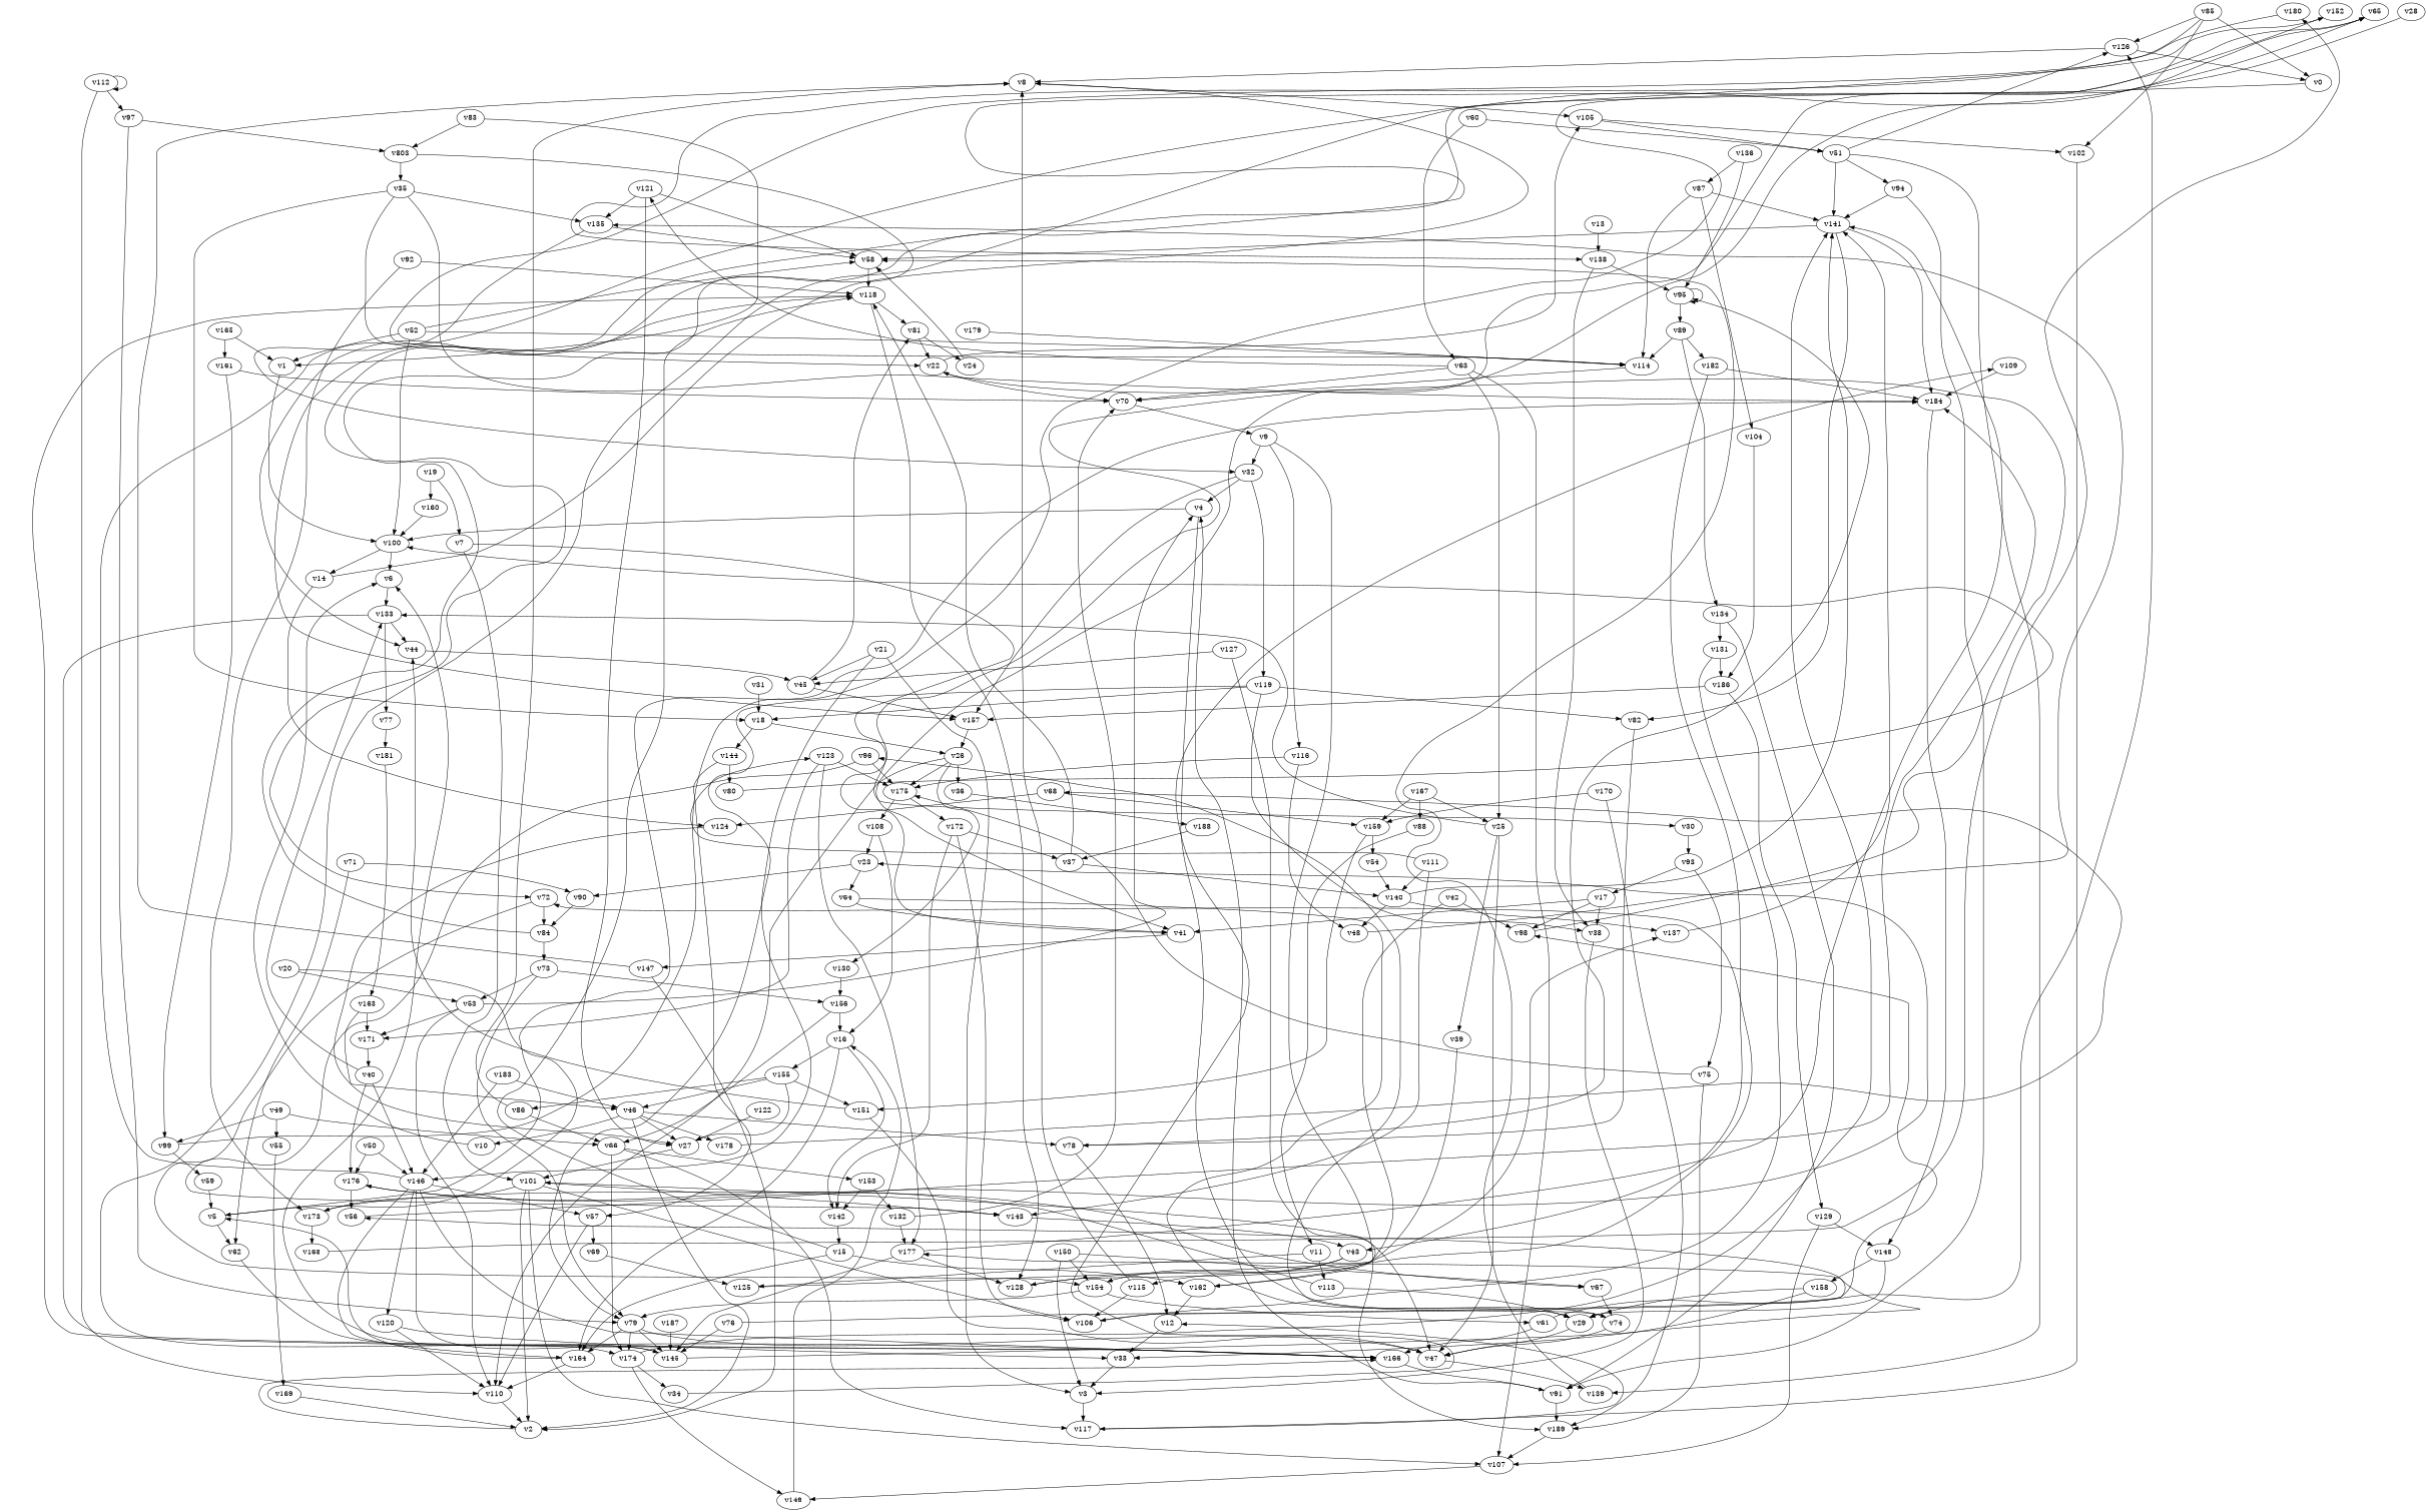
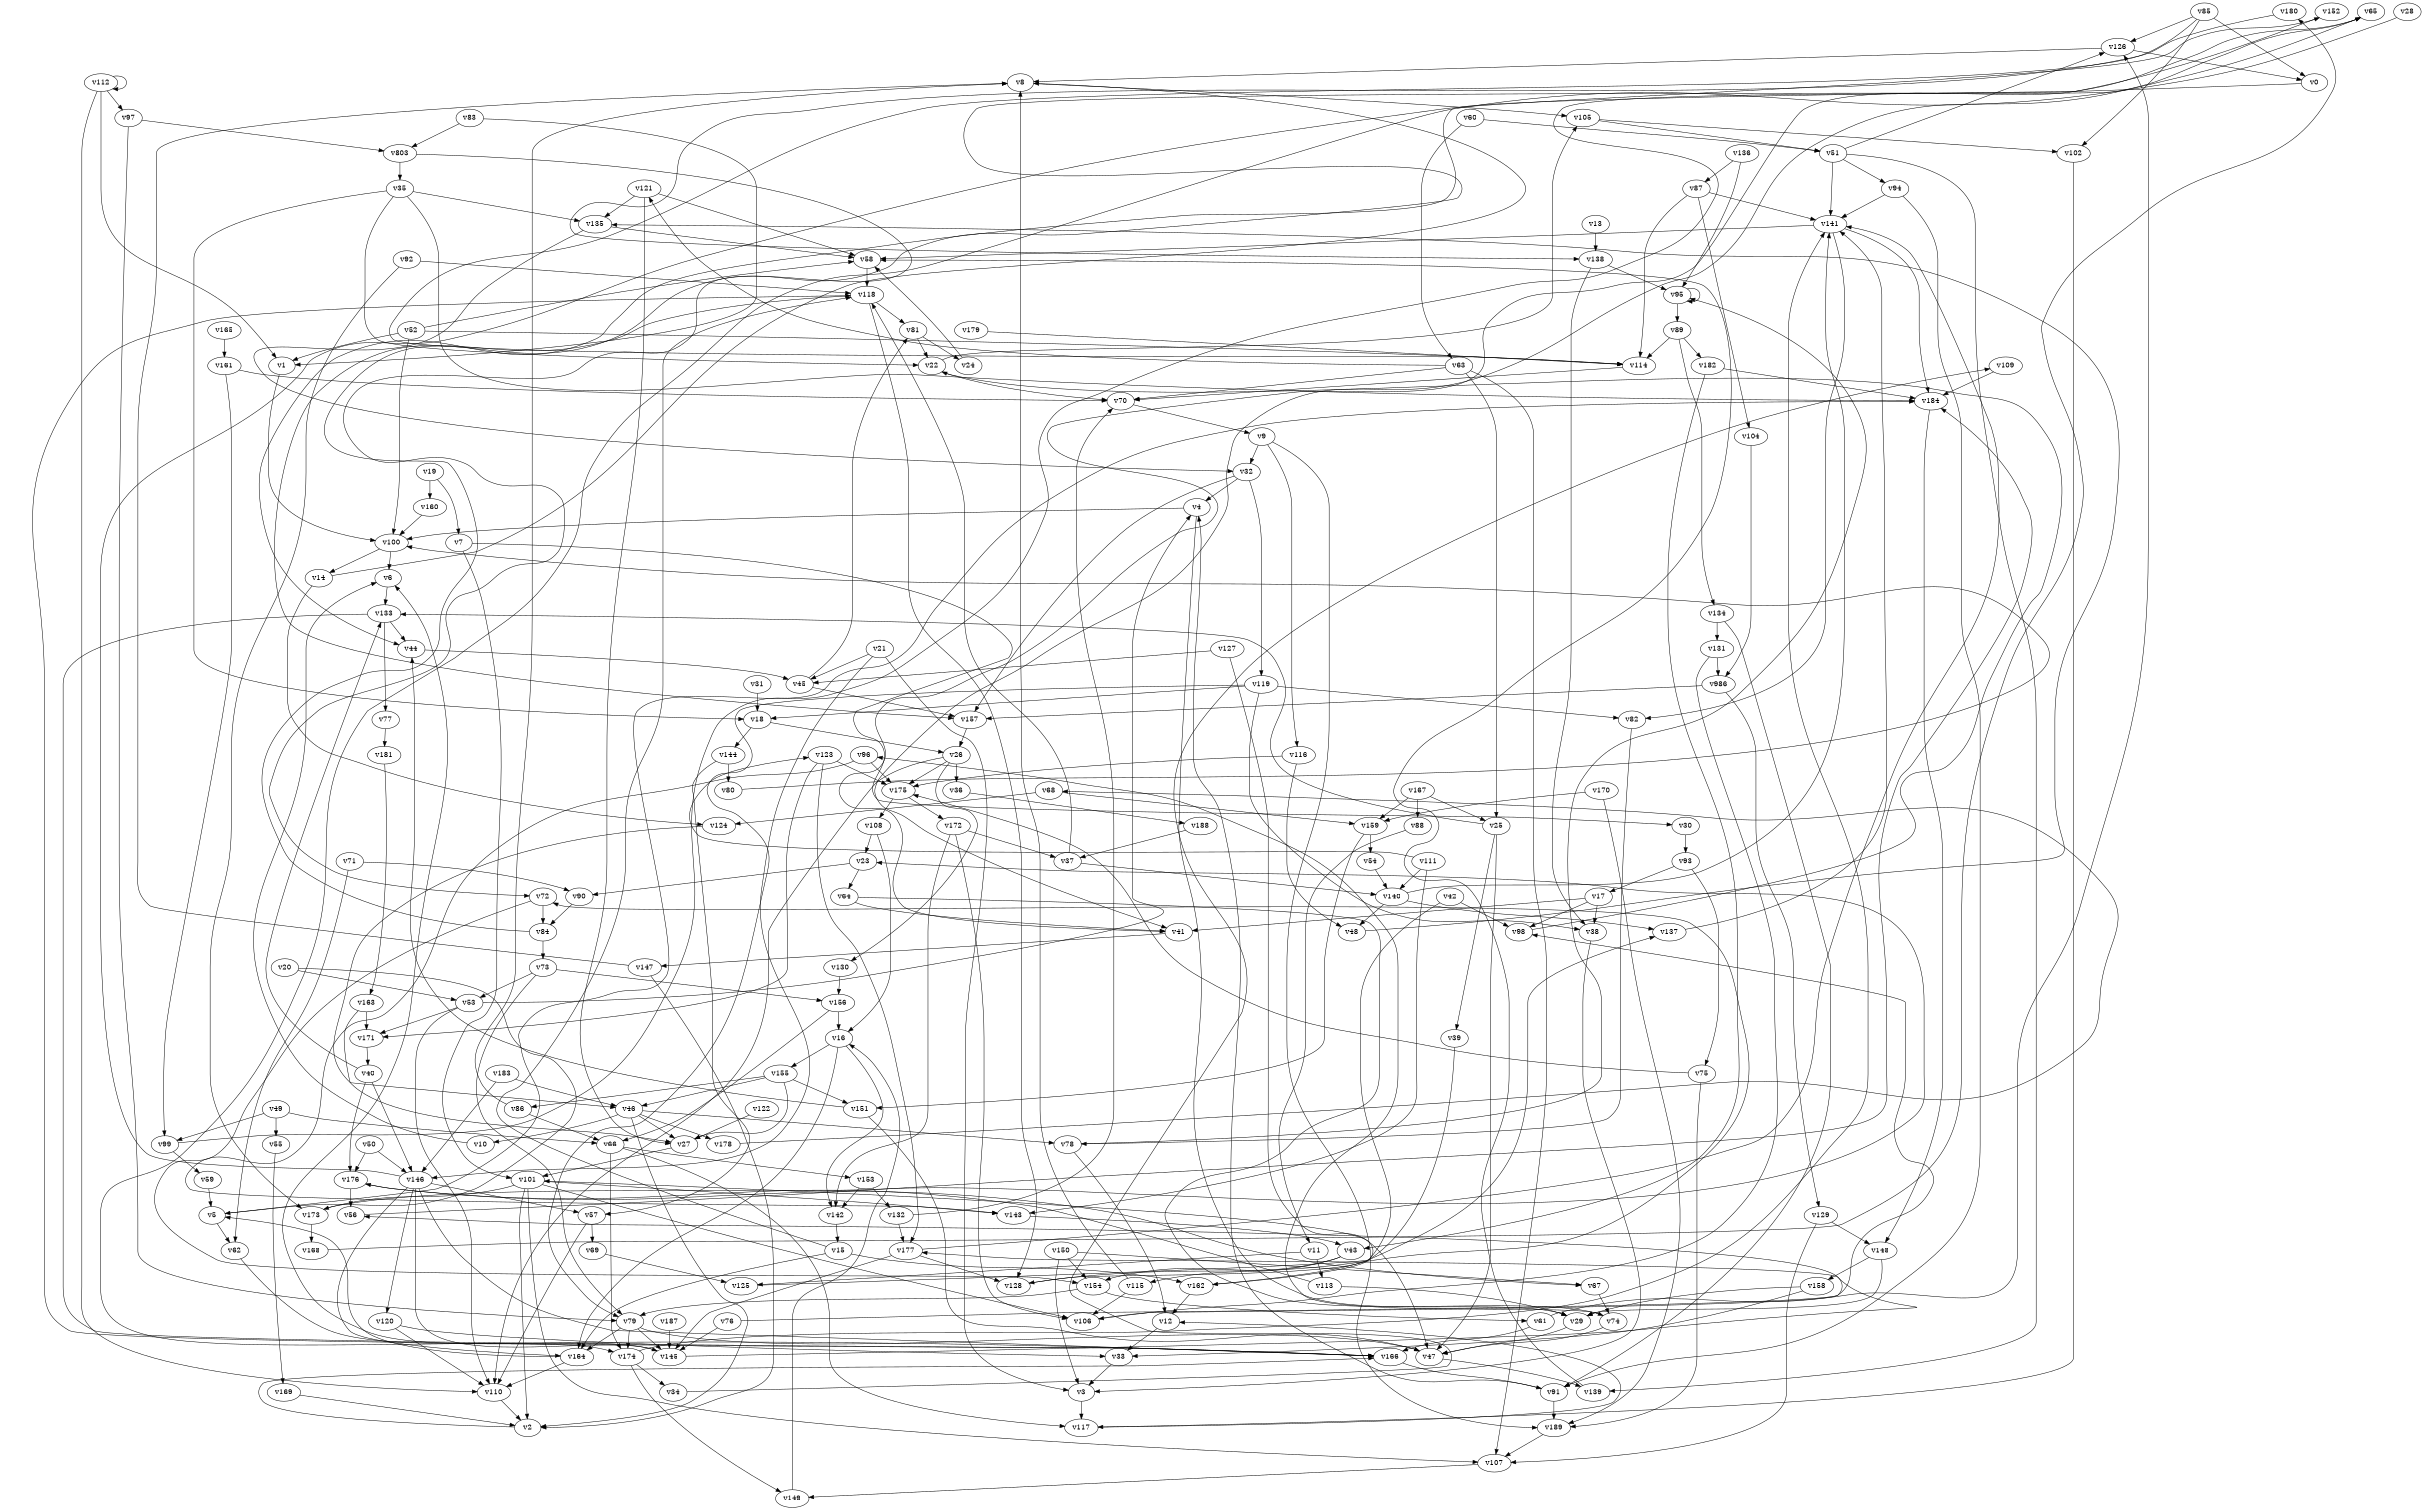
  digraph {
    node [player=0]
    v0
    v44
    v45
    v1 [player=1]
    v100
    v6
    v14
    v2 [player=1]
    v166 [player=1]
    v118 [player=1]
    v91
    v117 [player=1]
    v3
    v12
    v4 [player=1]
    v29
    v47
    v5 [player=1]
    v62 [player=1]
    v184
    v174
    v148 [player=1]
    v133 [player=1]
    v77 [player=1]
    v7 [player=1]
    v30 [player=1]
    v101
    v93
    v107
    v173 [player=1]
    v143 [player=1]
    v106
    v8 [player=1]
    v105
    v51
    v102
    v9
    v32
    v116
    v189
    v119 [player=1]
    v157 [player=1]
    v175
    v48
    v10
    v113 [player=1]
    v11
    v125 [player=1]
    v176
    v33
    v138 [player=1]
    v13
    v38 [player=1]
    v95
    v124
    v46
    v15 [player=1]
    v162
    v164
    v128 [player=1]
    v81 [player=1]
    v137
    v110
    v16 [player=1]
    v142 [player=1]
    v155 [player=1]
    v27 [player=1]
    v86
    v151 [player=1]
    v17 [player=1]
    v41
    v98
    v147 [player=1]
    v22 [player=1]
    v18 [player=1]
    v26 [player=1]
    v144
    v36 [player=1]
    v130
    v57
    v80
    v19
    v160
    v20 [player=1]
    v53
    v171 [player=1]
    v21
    v146
    v145 [player=1]
    v120 [player=1]
    v152 [player=1]
    v70
    v23 [player=1]
    v64 [player=1]
    v90 [player=1]
    v74
    v84 [player=1]
    v24
    v58
    v25 [player=1]
    v39
    v139
    v188
    v156
    v108
    v172
    v28
    v75
    v31
    v79
    v82 [player=1]
    v109 [player=1]
    v34
    v35
    v135 [player=1]
    v37 [player=1]
    v140 [player=1]
    v141 [player=1]
    v72
    v40 [player=1]
    v69
    v56
    v67
    v42 [player=1]
    v43
    v115
    v154 [player=1]
    v61
    v78
    v178 [player=1]
    v68
    v49 [player=1]
    v55
    v66 [player=1]
    v99
    v169
    v153
    v59
    v65
    v50 [player=1]
    v94
    v126 [player=1]
    v52
    v114
    v54 [player=1]
    v60 [player=1]
    v63 [player=1]
    v121
    v149 [player=1]
    v96 [player=1]
    v132 [player=1]
    v159 [player=1]
    v71
    v73
    v76
    v181 [player=1]
    v163
    v89 [player=1]
    v83
    n160 [label=v803 player=1]
    v85
    v87
    v104
-   v186
+   v186 [label=v986]
    v88
    v134 [player=1]
    v182 [player=1]
    v131 [player=1]
    v92
    v168
    v97
    v177
    v129 [player=1]
    v111
    v123 [player=1]
    v112
    v122 [player=1]
    v127
    v158 [player=1]
    v136 [player=1]
    v150
    v161 [player=1]
    v165 [player=1]
    v167 [player=1]
    v180
    v170
    v179 [player=1]
    v183
    v187 [player=1]
    v0 -> v44 [constraint="t mod 5 == 4"]
    v44 -> v45
    v45 -> v157
    v45 -> v81
    v1 -> v100
    v100 -> v6
    v100 -> v14
    v6 -> v133
    v14 -> v8 [constraint="t >= 5"]
    v14 -> v124
    v2 -> v166 [constraint="t >= 3"]
    v166 -> v118 [constraint="t < 9"]
    v166 -> v91
    v118 -> v157 [constraint="t < 7"]
    v118 -> v128
    v118 -> v81
    v91 -> v4
    v91 -> v189
    v117 -> v12 [constraint="t < 6"]
    v3 -> v117
    v12 -> v33
    v4 -> v100
    v4 -> v29
    v29 -> v47
    v47 -> v139
    v5 -> v62
    v5 -> v184 [constraint="t >= 5"]
    v62 -> v174
    v184 -> v148
    v174 -> v34
    v174 -> v141
    v174 -> v149
    v148 -> v29
    v148 -> v158
    v133 -> v44
    v133 -> v166 [constraint="t mod 5 == 2"]
    v133 -> v77
    v77 -> v181
    v7 -> v30 [constraint="t < 8"]
    v7 -> v101
    v30 -> v93
    v101 -> v2
    v101 -> v107
    v101 -> v173
    v101 -> v143
    v101 -> v106
    v93 -> v17
    v93 -> v75
    v107 -> v149
    v173 -> v23 [constraint="t < 13"]
    v173 -> v168
    v143 -> v43
    v106 -> v177 [constraint="t >= 3"]
    v8 -> v105
    v105 -> v51
    v105 -> v102
    v51 -> v139
    v51 -> v141
    v51 -> v94
    v51 -> v126
    v102 -> v117
    v9 -> v32
    v9 -> v116
    v9 -> v189
    v32 -> v4
    v32 -> v119
    v32 -> v157
    v116 -> v175
    v116 -> v48
    v189 -> v107
    v119 -> v38
    v119 -> v18
    v119 -> v79 [constraint="t mod 3 == 1"]
    v119 -> v82
    v157 -> v26
    v175 -> v108
    v175 -> v172
    v48 -> v135 [constraint="t >= 5"]
    v10 -> v6
    v113 -> v29
    v113 -> v176 [constraint="t mod 4 == 1"]
    v11 -> v113
    v11 -> v125
    v125 -> v101 [constraint="t < 11"]
    v176 -> v56
    v176 -> v67 [constraint="t mod 5 == 3"]
    v33 -> v3
    v138 -> v38
    v138 -> v95
    v13 -> v138
    v38 -> v3
    v95 -> v95
    v95 -> v89
    v124 -> v46 [constraint="t >= 3"]
    v46 -> v2
    v46 -> v10
    v46 -> v27
    v46 -> v78
    v46 -> v178
    v15 -> v118
    v15 -> v162
    v15 -> v164
    v162 -> v12
    v162 -> v137 [constraint="t >= 3"]
    v164 -> v5 [constraint="t >= 5"]
    v164 -> v110
    v128 -> v72 [constraint="t >= 5"]
    v81 -> v22
    v81 -> v24
    v137 -> v141
    v110 -> v2
    v16 -> v164
    v16 -> v142
    v16 -> v155
    v142 -> v15
    v155 -> v46
    v155 -> v27
    v155 -> v86
    v155 -> v151
    v27 -> v101
    v86 -> v8
    v86 -> v66
    v151 -> v44
    v151 -> v47
    v17 -> v38
    v17 -> v41
    v17 -> v98
    v41 -> v147
    v98 -> v22 [constraint="t < 7"]
    v147 -> v2
    v147 -> v8
    v22 -> v105
    v22 -> v70
    v18 -> v26
    v18 -> v144
    v26 -> v175
    v26 -> v110 [constraint="t < 9"]
    v26 -> v36
    v26 -> v130
    v144 -> v57
    v144 -> v80
    v36 -> v188 [constraint="t >= 4"]
    v130 -> v156
    v57 -> v110
    v57 -> v69
    v80 -> v100 [constraint="t mod 4 == 1"]
    v19 -> v7
    v19 -> v160
    v160 -> v100
    v20 -> v5 [constraint="t < 5"]
    v20 -> v53
    v53 -> v4
    v53 -> v110
    v53 -> v171
    v171 -> v40
    v21 -> v45
    v21 -> v3
    v21 -> v146
    v146 -> v166
    v146 -> v164
    v146 -> v57
    v146 -> v145
    v146 -> v120
    v146 -> v152 [constraint="t mod 3 == 0"]
    v145 -> v6
    v145 -> v56 [constraint="t mod 2 == 1"]
    v120 -> v33
    v120 -> v110
    v152 -> v41 [constraint="t mod 4 == 0"]
    v70 -> v9
    v23 -> v64
    v23 -> v90
    v64 -> v41
    v64 -> v74 [constraint="t < 11"]
    v90 -> v84
    v74 -> v47
    v74 -> v96 [constraint="t >= 5"]
    v84 -> v65 [constraint="t >= 1"]
    v84 -> v73
    v24 -> v58
    v58 -> v118
    v25 -> v47
    v25 -> v133 [constraint="t >= 5"]
    v25 -> v39
    v39 -> v128
    v139 -> v58 [constraint="t mod 5 == 2"]
    v188 -> v37
    v156 -> v16
    v156 -> v66
    v108 -> v16
    v108 -> v23
    v172 -> v106
    v172 -> v142
    v172 -> v37
    v28 -> v166 [constraint="t >= 3"]
    v75 -> v189
    v75 -> v175 [constraint="t mod 2 == 0"]
    v31 -> v18
    v79 -> v47
    v79 -> v174
    v79 -> v164
    v79 -> v145
    v82 -> v78
    v109 -> v184
    v34 -> v109 [constraint="t mod 5 == 3"]
    v35 -> v184
    v35 -> v22
    v35 -> v18
    v35 -> v135
    v135 -> v32 [constraint="t mod 2 == 0"]
    v135 -> v58
    v37 -> v118
    v37 -> v140
    v140 -> v48
    v140 -> v137
    v140 -> v141
    v141 -> v184
    v141 -> v58
    v141 -> v82
    v72 -> v84
    v72 -> v154 [constraint="t < 11"]
    v40 -> v133
    v40 -> v176
    v40 -> v146
    v69 -> v125
    v56 -> v184 [constraint="t < 12"]
    v67 -> v74
    v42 -> v162
    v42 -> v98
    v43 -> v115
    v43 -> v154
    v115 -> v106
    v115 -> v8
    v154 -> v79
    v154 -> v61
    v61 -> v166
    v61 -> v126
    v78 -> v12
    v78 -> v95 [constraint="t >= 5"]
    v178 -> v68 [constraint="t mod 4 == 1"]
    v68 -> v124
    v68 -> v159
    v49 -> v55
    v49 -> v66
    v49 -> v99
    v55 -> v169
    v66 -> v117
    v66 -> v174
    v66 -> v153
    v99 -> v59
    v99 -> v65 [constraint="t >= 4"]
    v169 -> v2
    v153 -> v142
    v153 -> v132
    v59 -> v5
    v65 -> v41 [constraint="t mod 3 == 0"]
    v50 -> v176
    v50 -> v146
    v94 -> v91
    v94 -> v141
    v126 -> v0
    v126 -> v8
    v52 -> v1
    v52 -> v100
    v52 -> v58 [constraint="t mod 3 == 1"]
    v52 -> v114
    v114 -> v70
    v54 -> v140
    v60 -> v51
    v60 -> v63
    v63 -> v107
    v63 -> v70
    v63 -> v25
    v63 -> v121 [constraint="t >= 2"]
    v121 -> v27
    v121 -> v58
    v121 -> v135
    v149 -> v16
    v96 -> v143 [constraint="t mod 5 == 1"]
    v96 -> v175
    v132 -> v70
    v132 -> v177
    v159 -> v151
    v159 -> v54
    v71 -> v62
    v71 -> v90
    v73 -> v53
    v73 -> v156
    v73 -> v79
    v76 -> v98 [constraint="t < 12"]
    v76 -> v145
    v181 -> v163
    v163 -> v27
    v163 -> v171
    v89 -> v114
    v89 -> v134
    v89 -> v182
    v83 -> v1
    v83 -> n160
    n160 -> v35
    n160 -> v72 [constraint="t < 12"]
    v85 -> v0
    v85 -> v102
    v85 -> v126
    v85 -> v114 [constraint="t mod 2 == 0"]
    v87 -> v141
    v87 -> v114
    v87 -> v104
    v104 -> v186
    v186 -> v157
    v186 -> v129
    v88 -> v11 [constraint="t < 15"]
    v134 -> v91
    v134 -> v131
    v182 -> v184
    v182 -> v43
    v131 -> v106
    v131 -> v186
    v92 -> v118
    v92 -> v173
    v168 -> v180 [constraint="t mod 2 == 0"]
    v97 -> v79
    v97 -> n160
    v177 -> v128
    v177 -> v145
    v177 -> v141 [constraint="t mod 4 == 3"]
    v129 -> v148
    v129 -> v107
    v111 -> v143
    v111 -> v140
    v111 -> v123 [constraint="t mod 4 == 2"]
    v123 -> v175
    v123 -> v171
    v123 -> v177
-   v165 -> v1
+   v112 -> v1
    v112 -> v110
    v112 -> v97
    v112 -> v112
    v122 -> v27
    v127 -> v45
    v127 -> v47
    v158 -> v29
    v158 -> v33
    v136 -> v95
    v136 -> v87
    v150 -> v3
    v150 -> v67 [constraint="t >= 1"]
    v150 -> v154
    v161 -> v70
    v161 -> v99
    v165 -> v161
    v167 -> v25
    v167 -> v159
    v167 -> v88
    v180 -> v138 [constraint="t < 12"]
    v170 -> v189
    v170 -> v159
    v179 -> v114
    v183 -> v46
    v183 -> v146
    v187 -> v145
  }
